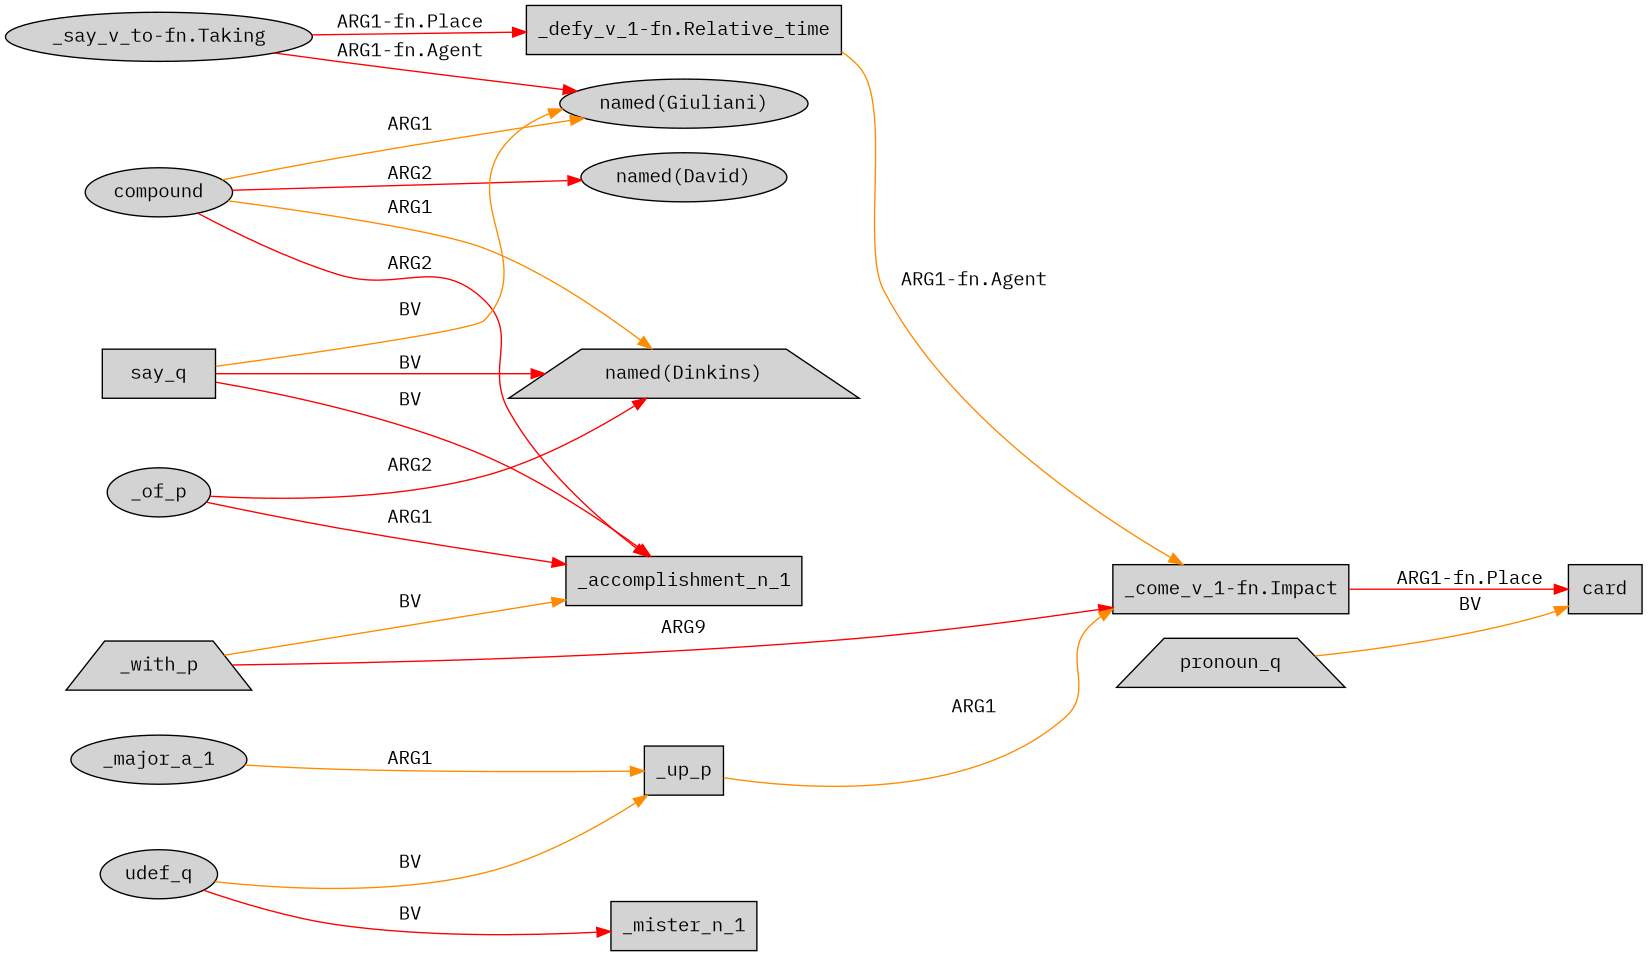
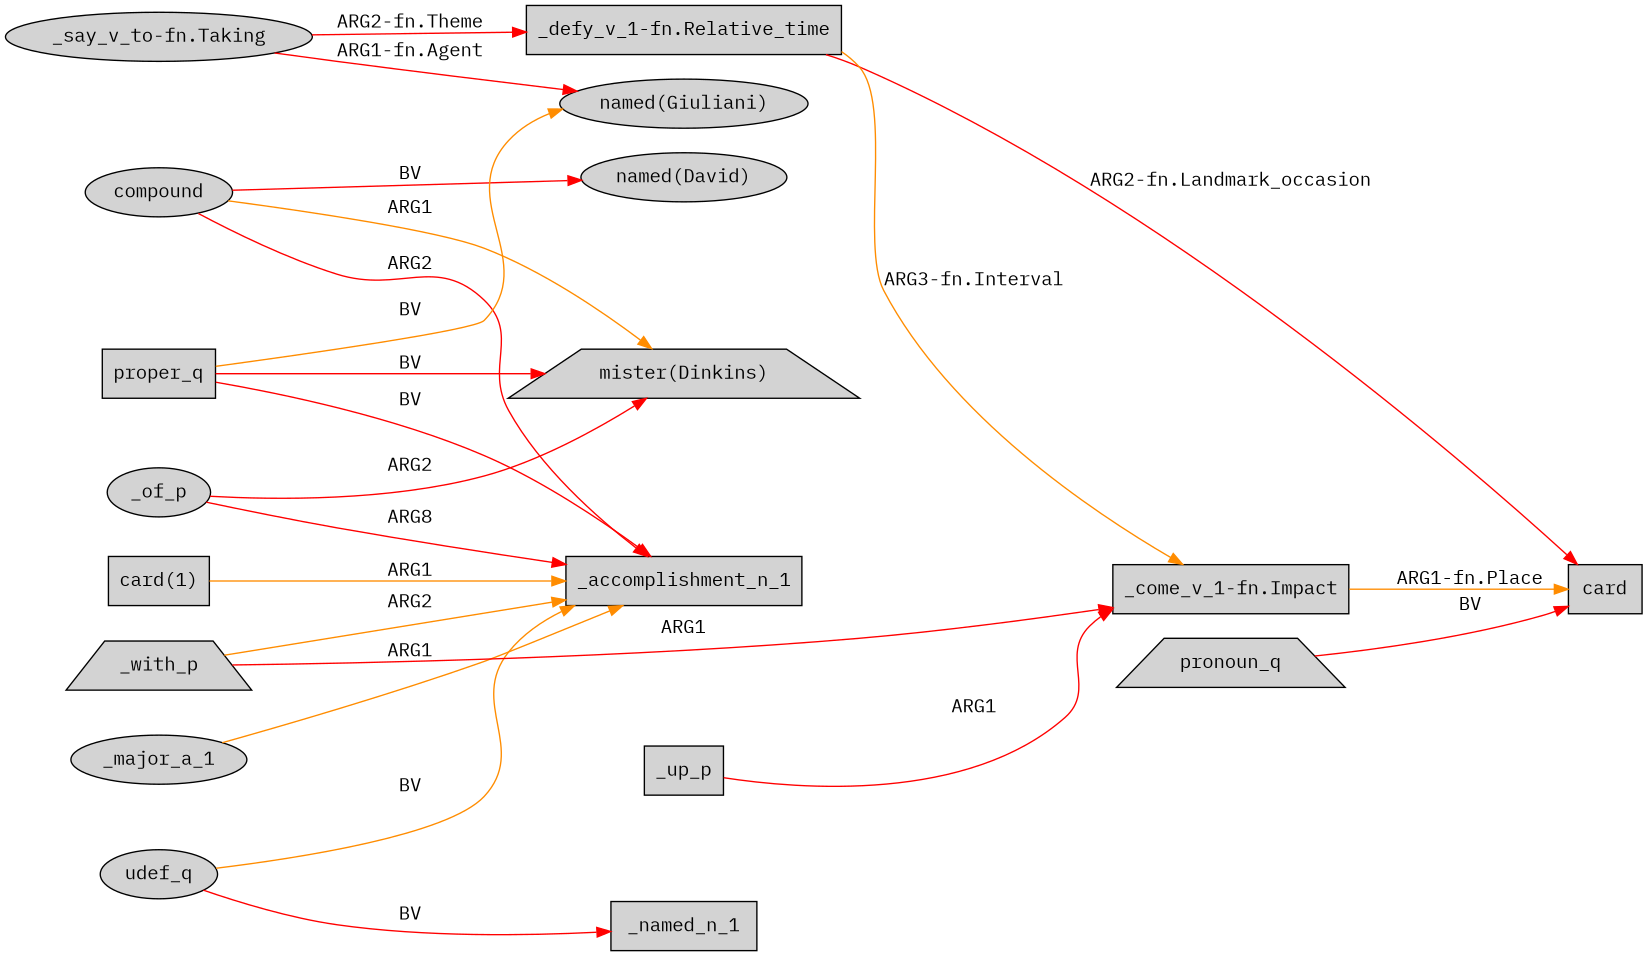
  digraph {
    fontname="IBM Plex Mono"
    rankdir=LR
    node [fontname="IBM Plex Mono" shape=box style=filled]
    edge [color=red fontname="IBM Plex Mono"]
    compound [shape=ellipse]
    "named(Giuliani)" [shape=ellipse]
-   "named(Dinkins)" [shape=trapezium]
+   "named(Dinkins)" [shape=trapezium label="mister(Dinkins)"]
    "named(David)" [shape=ellipse]
    _accomplishment_n_1
-   _mister_n_1
+   _mister_n_1 [label=_named_n_1]
    "_defy_v_1-fn.Relative_time"
    n8 [label=card]
    "_come_v_1-fn.Impact"
    "_say_v_to-fn.Taking" [shape=ellipse]
-   proper_q [label=say_q]
+   proper_q
    udef_q [shape=ellipse]
    _of_p [shape=ellipse]
    pronoun_q [shape=trapezium]
    _major_a_1 [shape=ellipse]
+   "card(1)"
    _with_p [shape=trapezium]
    _up_p
-   compound -> "named(Giuliani)" [color=darkorange label=ARG1]
    compound -> "named(Dinkins)" [color=darkorange label=ARG1]
-   compound -> "named(David)" [label=ARG2]
+   compound -> "named(David)" [label=BV]
    compound -> _accomplishment_n_1 [label=ARG2]
-   "_defy_v_1-fn.Relative_time" -> "_come_v_1-fn.Impact" [color=darkorange label="ARG1-fn.Agent"]
-   "_come_v_1-fn.Impact" -> n8 [label="ARG1-fn.Place"]
+   "_defy_v_1-fn.Relative_time" -> n8 [label="ARG2-fn.Landmark_occasion"]
+   "_defy_v_1-fn.Relative_time" -> "_come_v_1-fn.Impact" [color=darkorange label="ARG3-fn.Interval"]
+   "_come_v_1-fn.Impact" -> n8 [color=darkorange label="ARG1-fn.Place"]
    "_say_v_to-fn.Taking" -> "named(Giuliani)" [label="ARG1-fn.Agent"]
-   "_say_v_to-fn.Taking" -> "_defy_v_1-fn.Relative_time" [label="ARG1-fn.Place"]
+   "_say_v_to-fn.Taking" -> "_defy_v_1-fn.Relative_time" [label="ARG2-fn.Theme"]
    proper_q -> "named(Giuliani)" [color=darkorange label=BV]
    proper_q -> "named(Dinkins)" [label=BV]
    proper_q -> _accomplishment_n_1 [label=BV]
-   udef_q -> _up_p [color=darkorange label=BV]
+   udef_q -> _accomplishment_n_1 [color=darkorange label=BV]
    udef_q -> _mister_n_1 [label=BV]
    _of_p -> "named(Dinkins)" [label=ARG2]
-   _of_p -> _accomplishment_n_1 [label=ARG1]
-   pronoun_q -> n8 [color=darkorange label=BV]
-   _major_a_1 -> _up_p [color=darkorange label=ARG1]
-   _with_p -> _accomplishment_n_1 [color=darkorange label=BV]
-   _with_p -> "_come_v_1-fn.Impact" [label=ARG9]
-   _up_p -> "_come_v_1-fn.Impact" [color=darkorange label=ARG1]
+   _of_p -> _accomplishment_n_1 [label=ARG8]
+   pronoun_q -> n8 [label=BV]
+   _major_a_1 -> _accomplishment_n_1 [color=darkorange label=ARG1]
+   "card(1)" -> _accomplishment_n_1 [color=darkorange label=ARG1]
+   _with_p -> _accomplishment_n_1 [color=darkorange label=ARG2]
+   _with_p -> "_come_v_1-fn.Impact" [label=ARG1]
+   _up_p -> "_come_v_1-fn.Impact" [label=ARG1]
  }
